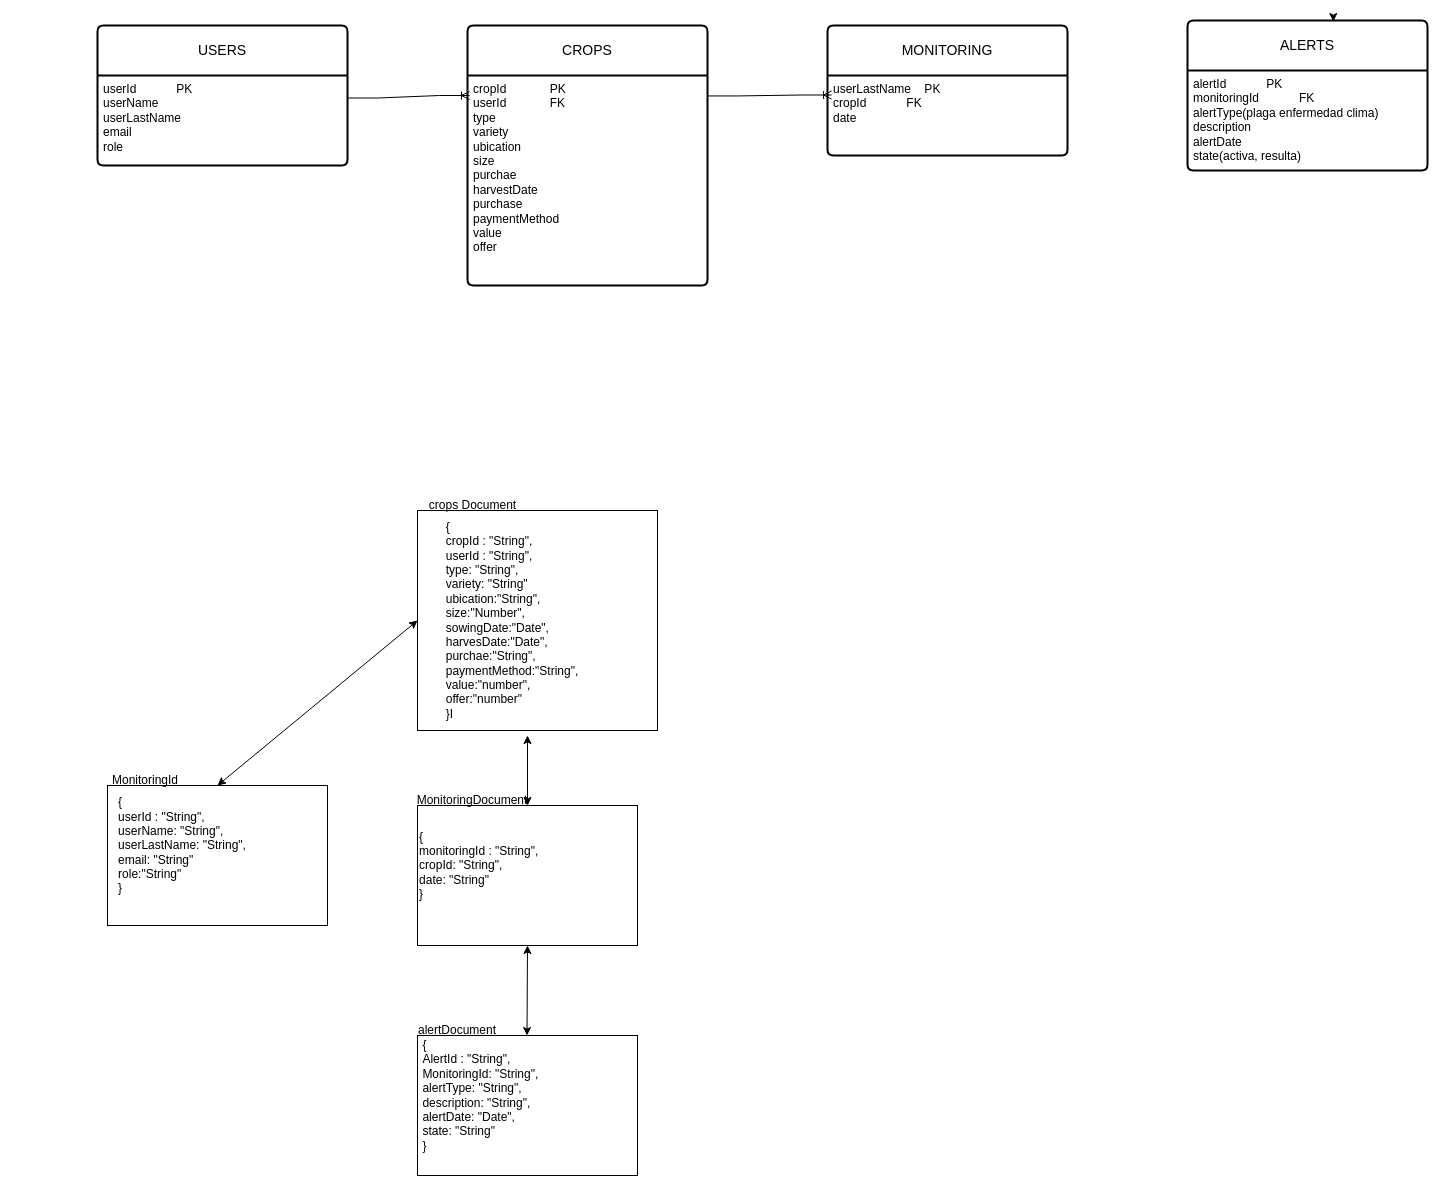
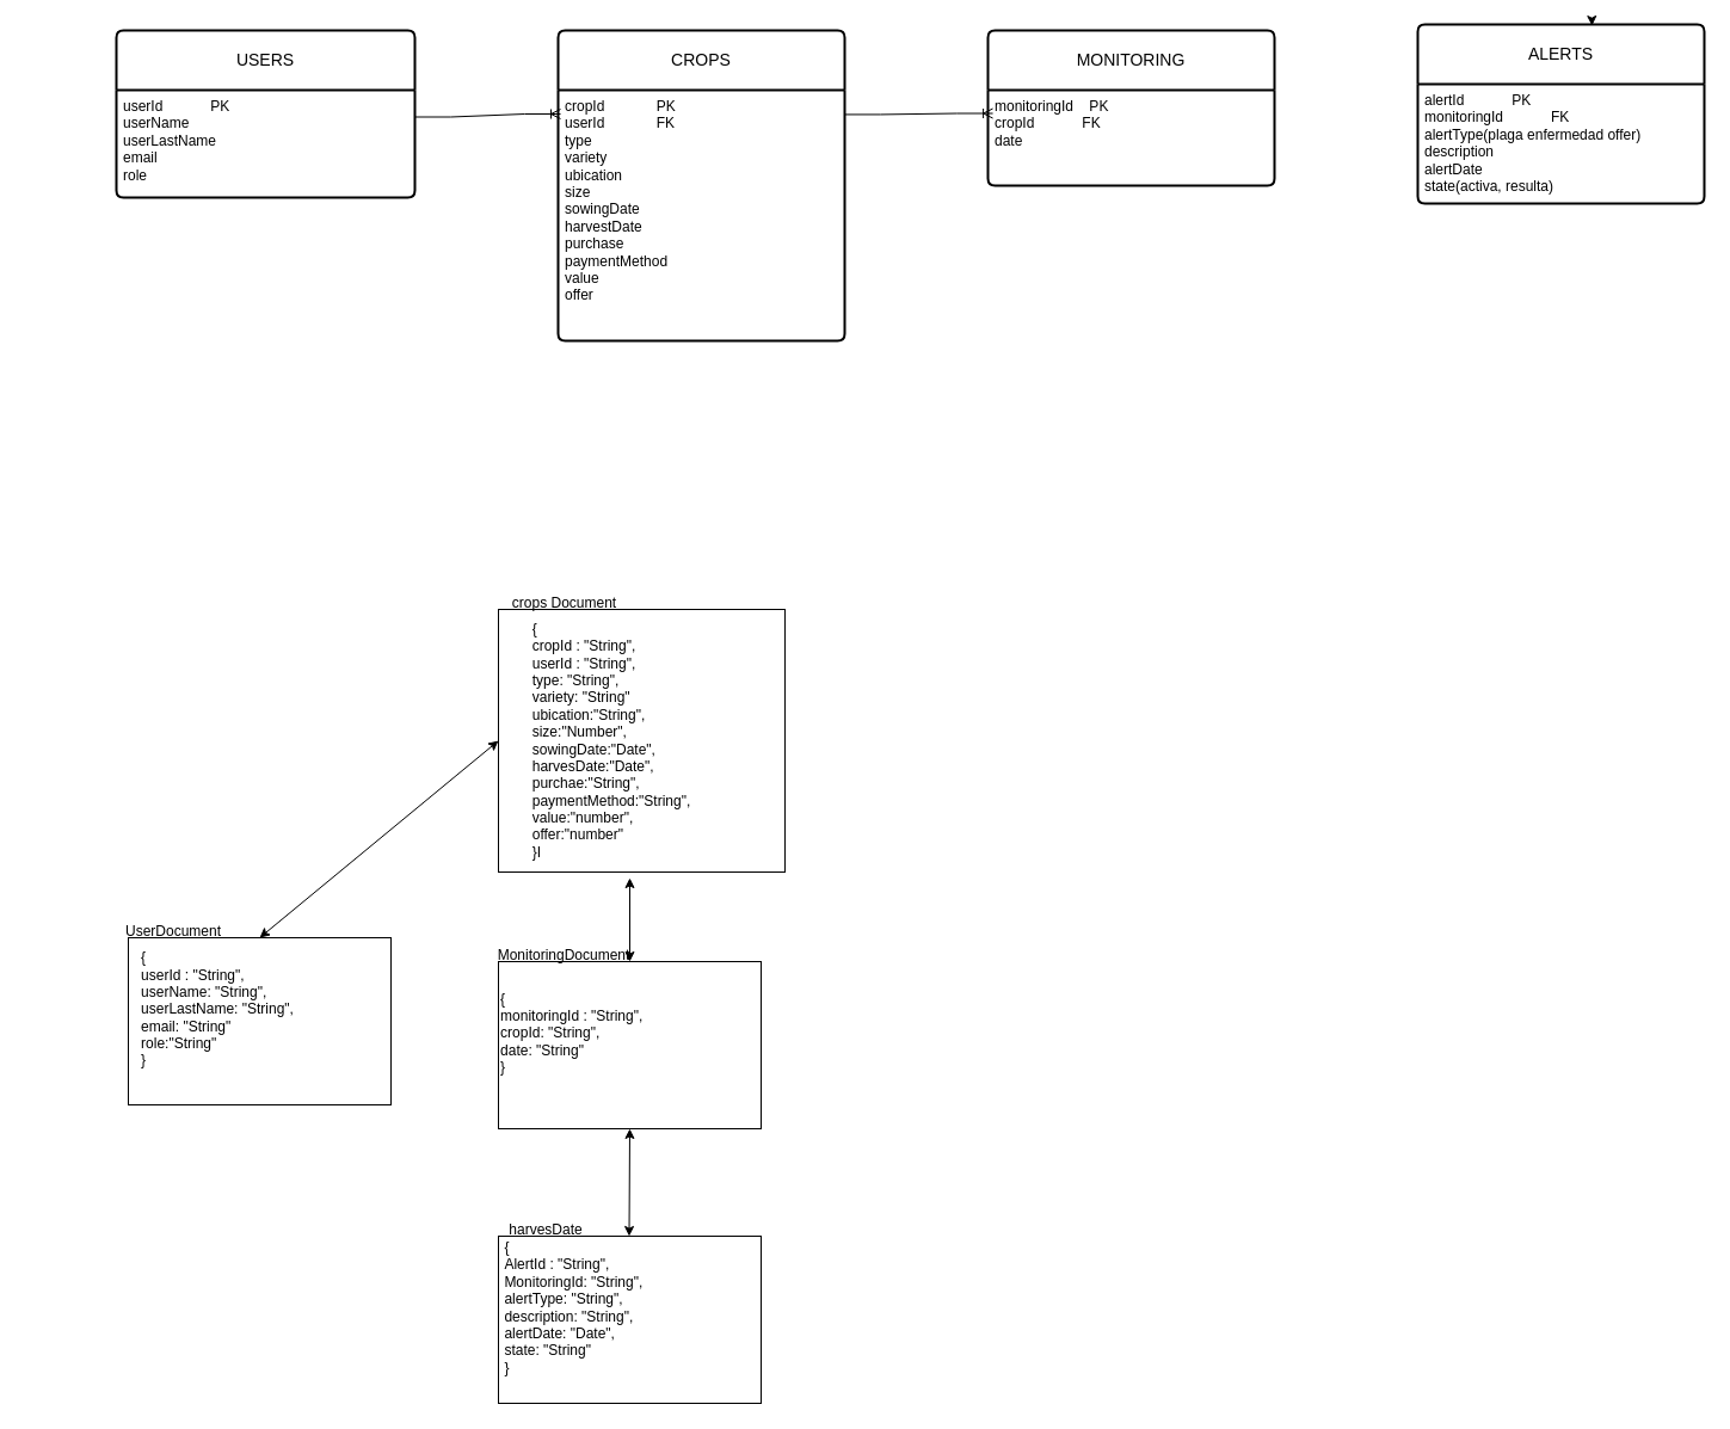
  <mxCell id="0" />
  <mxCell id="1" parent="0" />
  <mxCell id="2" value="USERS" style="swimlane;childLayout=stackLayout;horizontal=1;startSize=50;horizontalStack=0;rounded=1;fontSize=14;fontStyle=0;strokeWidth=2;resizeParent=0;resizeLast=1;shadow=0;dashed=0;align=center;arcSize=4;whiteSpace=wrap;html=1;" parent="1" vertex="1"><mxGeometry x="97" y="25" width="250" height="140" as="geometry" /></mxCell>
  <mxCell id="3" value="userId&amp;nbsp; &amp;nbsp; &amp;nbsp; &amp;nbsp; &amp;nbsp; &amp;nbsp; PK&lt;br&gt;userName&lt;div&gt;userLastName&lt;br&gt;&lt;div&gt;email&lt;/div&gt;&lt;div&gt;role&lt;/div&gt;&lt;div&gt;&lt;br&gt;&lt;/div&gt;&lt;div&gt;&lt;br&gt;&lt;/div&gt;&lt;div&gt;&lt;br&gt;&lt;/div&gt;&lt;div&gt;&lt;br&gt;&lt;/div&gt;&lt;/div&gt;" style="align=left;strokeColor=none;fillColor=none;spacingLeft=4;fontSize=12;verticalAlign=top;resizable=0;rotatable=0;part=1;html=1;" parent="2" vertex="1"><mxGeometry y="50" width="250" height="90" as="geometry" /></mxCell>
  <mxCell id="4" value="CROPS" style="swimlane;childLayout=stackLayout;horizontal=1;startSize=50;horizontalStack=0;rounded=1;fontSize=14;fontStyle=0;strokeWidth=2;resizeParent=0;resizeLast=1;shadow=0;dashed=0;align=center;arcSize=4;whiteSpace=wrap;html=1;" parent="1" vertex="1"><mxGeometry x="467" y="25" width="240" height="260" as="geometry" /></mxCell>
- <mxCell id="5" value="cropId&amp;nbsp; &amp;nbsp; &amp;nbsp; &amp;nbsp; &amp;nbsp; &amp;nbsp; &amp;nbsp;PK&lt;br&gt;&lt;div&gt;userId&amp;nbsp; &amp;nbsp; &amp;nbsp; &amp;nbsp; &amp;nbsp; &amp;nbsp; &amp;nbsp;FK&lt;br&gt;&lt;div&gt;type&lt;/div&gt;&lt;div&gt;variety&lt;/div&gt;&lt;div&gt;ubication&lt;/div&gt;&lt;div&gt;size&lt;/div&gt;&lt;div&gt;purchae&lt;/div&gt;&lt;div&gt;harvestDate&lt;/div&gt;&lt;div&gt;purchase&lt;br&gt;&lt;/div&gt;&lt;div&gt;paymentMethod&lt;br&gt;&lt;/div&gt;&lt;div&gt;&lt;span style=&quot;background-color: initial;&quot;&gt;value&amp;nbsp; &amp;nbsp; &amp;nbsp; &amp;nbsp; &amp;nbsp;&amp;nbsp;&lt;/span&gt;&lt;br&gt;&lt;/div&gt;&lt;div&gt;&lt;div&gt;offer&amp;nbsp; &amp;nbsp;&lt;/div&gt;&lt;/div&gt;&lt;div&gt;&lt;br&gt;&lt;/div&gt;&lt;div&gt;&lt;br&gt;&lt;/div&gt;&lt;/div&gt;" style="align=left;strokeColor=none;fillColor=none;spacingLeft=4;fontSize=12;verticalAlign=top;resizable=0;rotatable=0;part=1;html=1;" parent="4" vertex="1"><mxGeometry y="50" width="240" height="210" as="geometry" /></mxCell>
+ <mxCell id="5" value="cropId&amp;nbsp; &amp;nbsp; &amp;nbsp; &amp;nbsp; &amp;nbsp; &amp;nbsp; &amp;nbsp;PK&lt;br&gt;&lt;div&gt;userId&amp;nbsp; &amp;nbsp; &amp;nbsp; &amp;nbsp; &amp;nbsp; &amp;nbsp; &amp;nbsp;FK&lt;br&gt;&lt;div&gt;type&lt;/div&gt;&lt;div&gt;variety&lt;/div&gt;&lt;div&gt;ubication&lt;/div&gt;&lt;div&gt;size&lt;/div&gt;&lt;div&gt;sowingDate&lt;/div&gt;&lt;div&gt;harvestDate&lt;/div&gt;&lt;div&gt;purchase&lt;br&gt;&lt;/div&gt;&lt;div&gt;paymentMethod&lt;br&gt;&lt;/div&gt;&lt;div&gt;&lt;span style=&quot;background-color: initial;&quot;&gt;value&amp;nbsp; &amp;nbsp; &amp;nbsp; &amp;nbsp; &amp;nbsp;&amp;nbsp;&lt;/span&gt;&lt;br&gt;&lt;/div&gt;&lt;div&gt;&lt;div&gt;offer&amp;nbsp; &amp;nbsp;&lt;/div&gt;&lt;/div&gt;&lt;div&gt;&lt;br&gt;&lt;/div&gt;&lt;div&gt;&lt;br&gt;&lt;/div&gt;&lt;/div&gt;" style="align=left;strokeColor=none;fillColor=none;spacingLeft=4;fontSize=12;verticalAlign=top;resizable=0;rotatable=0;part=1;html=1;" parent="4" vertex="1"><mxGeometry y="50" width="240" height="210" as="geometry" /></mxCell>
  <mxCell id="6" value="ALERTS" style="swimlane;childLayout=stackLayout;horizontal=1;startSize=50;horizontalStack=0;rounded=1;fontSize=14;fontStyle=0;strokeWidth=2;resizeParent=0;resizeLast=1;shadow=0;dashed=0;align=center;arcSize=4;whiteSpace=wrap;html=1;" parent="1" vertex="1"><mxGeometry x="1187" y="20" width="240" height="150" as="geometry" /></mxCell>
- <mxCell id="7" value="alertId&amp;nbsp; &amp;nbsp; &amp;nbsp; &amp;nbsp; &amp;nbsp; &amp;nbsp; PK&lt;br&gt;&lt;div&gt;monitoringId&amp;nbsp; &amp;nbsp; &amp;nbsp; &amp;nbsp; &amp;nbsp; &amp;nbsp; FK&lt;br&gt;&lt;div&gt;alertType(plaga enfermedad clima)&lt;/div&gt;&lt;div&gt;description&lt;/div&gt;&lt;div&gt;alertDate&lt;/div&gt;&lt;div&gt;state(activa, resulta)&lt;/div&gt;&lt;div&gt;&lt;br&gt;&lt;/div&gt;&lt;div&gt;&lt;br&gt;&lt;/div&gt;&lt;div&gt;&lt;br&gt;&lt;/div&gt;&lt;/div&gt;" style="align=left;strokeColor=none;fillColor=none;spacingLeft=4;fontSize=12;verticalAlign=top;resizable=0;rotatable=0;part=1;html=1;" parent="6" vertex="1"><mxGeometry y="50" width="240" height="100" as="geometry" /></mxCell>
+ <mxCell id="7" value="alertId&amp;nbsp; &amp;nbsp; &amp;nbsp; &amp;nbsp; &amp;nbsp; &amp;nbsp; PK&lt;br&gt;&lt;div&gt;monitoringId&amp;nbsp; &amp;nbsp; &amp;nbsp; &amp;nbsp; &amp;nbsp; &amp;nbsp; FK&lt;br&gt;&lt;div&gt;alertType(plaga enfermedad offer)&lt;/div&gt;&lt;div&gt;description&lt;/div&gt;&lt;div&gt;alertDate&lt;/div&gt;&lt;div&gt;state(activa, resulta)&lt;/div&gt;&lt;div&gt;&lt;br&gt;&lt;/div&gt;&lt;div&gt;&lt;br&gt;&lt;/div&gt;&lt;div&gt;&lt;br&gt;&lt;/div&gt;&lt;/div&gt;" style="align=left;strokeColor=none;fillColor=none;spacingLeft=4;fontSize=12;verticalAlign=top;resizable=0;rotatable=0;part=1;html=1;" parent="6" vertex="1"><mxGeometry y="50" width="240" height="100" as="geometry" /></mxCell>
  <mxCell id="8" value="MONITORING" style="swimlane;childLayout=stackLayout;horizontal=1;startSize=50;horizontalStack=0;rounded=1;fontSize=14;fontStyle=0;strokeWidth=2;resizeParent=0;resizeLast=1;shadow=0;dashed=0;align=center;arcSize=4;whiteSpace=wrap;html=1;" parent="1" vertex="1"><mxGeometry x="827" y="25" width="240" height="130" as="geometry" /></mxCell>
- <mxCell id="9" value="userLastName&amp;nbsp; &amp;nbsp; PK&lt;div&gt;cropId&amp;nbsp; &amp;nbsp; &amp;nbsp; &amp;nbsp; &amp;nbsp; &amp;nbsp; FK&lt;/div&gt;&lt;div&gt;date&lt;/div&gt;&lt;div&gt;&lt;br&gt;&lt;/div&gt;&lt;div&gt;&lt;br&gt;&lt;/div&gt;&lt;div&gt;&lt;br&gt;&lt;div&gt;&lt;div&gt;&lt;br&gt;&lt;/div&gt;&lt;div&gt;&lt;br&gt;&lt;/div&gt;&lt;div&gt;&lt;br&gt;&lt;/div&gt;&lt;div&gt;&lt;br&gt;&lt;/div&gt;&lt;/div&gt;&lt;/div&gt;" style="align=left;strokeColor=none;fillColor=none;spacingLeft=4;fontSize=12;verticalAlign=top;resizable=0;rotatable=0;part=1;html=1;" parent="8" vertex="1"><mxGeometry y="50" width="240" height="80" as="geometry" /></mxCell>
+ <mxCell id="9" value="monitoringId&amp;nbsp; &amp;nbsp; PK&lt;div&gt;cropId&amp;nbsp; &amp;nbsp; &amp;nbsp; &amp;nbsp; &amp;nbsp; &amp;nbsp; FK&lt;/div&gt;&lt;div&gt;date&lt;/div&gt;&lt;div&gt;&lt;br&gt;&lt;/div&gt;&lt;div&gt;&lt;br&gt;&lt;/div&gt;&lt;div&gt;&lt;br&gt;&lt;div&gt;&lt;div&gt;&lt;br&gt;&lt;/div&gt;&lt;div&gt;&lt;br&gt;&lt;/div&gt;&lt;div&gt;&lt;br&gt;&lt;/div&gt;&lt;div&gt;&lt;br&gt;&lt;/div&gt;&lt;/div&gt;&lt;/div&gt;" style="align=left;strokeColor=none;fillColor=none;spacingLeft=4;fontSize=12;verticalAlign=top;resizable=0;rotatable=0;part=1;html=1;" parent="8" vertex="1"><mxGeometry y="50" width="240" height="80" as="geometry" /></mxCell>
  <mxCell id="10" value="" style="edgeStyle=entityRelationEdgeStyle;fontSize=12;html=1;endArrow=ERoneToMany;rounded=0;entryX=0.013;entryY=0.338;entryDx=0;entryDy=0;entryPerimeter=0;exitX=0.996;exitY=0.446;exitDx=0;exitDy=0;exitPerimeter=0;" parent="1" edge="1"><mxGeometry width="100" height="100" relative="1" as="geometry"><mxPoint x="707" y="95.44" as="sourcePoint" /><mxPoint x="831.08" y="94.5" as="targetPoint" /></mxGeometry></mxCell>
  <mxCell id="11" value="" style="edgeStyle=entityRelationEdgeStyle;fontSize=12;html=1;endArrow=ERoneToMany;rounded=0;exitX=1;exitY=0.25;exitDx=0;exitDy=0;" parent="1" source="3" edge="1"><mxGeometry width="100" height="100" relative="1" as="geometry"><mxPoint x="407" y="105" as="sourcePoint" /><mxPoint x="469" y="95" as="targetPoint" /></mxGeometry></mxCell>
  <mxCell id="12" style="edgeStyle=orthogonalEdgeStyle;rounded=0;orthogonalLoop=1;jettySize=auto;html=1;exitX=0.5;exitY=0;exitDx=0;exitDy=0;entryX=0.608;entryY=0.007;entryDx=0;entryDy=0;entryPerimeter=0;" parent="1" source="6" target="6" edge="1"><mxGeometry relative="1" as="geometry" /></mxCell>
  <mxCell id="13" value="&lt;div style=&quot;text-align: left;&quot;&gt;&lt;br&gt;&lt;/div&gt;" style="rounded=0;whiteSpace=wrap;html=1;" parent="1" vertex="1"><mxGeometry x="107" y="785" width="220" height="140" as="geometry" /></mxCell>
- <mxCell id="14" value="MonitoringId" style="text;html=1;align=center;verticalAlign=middle;whiteSpace=wrap;rounded=0;" parent="1" vertex="1"><mxGeometry x="20" y="765" width="250" height="30" as="geometry" /></mxCell>
+ <mxCell id="14" value="UserDocument" style="text;html=1;align=center;verticalAlign=middle;whiteSpace=wrap;rounded=0;" parent="1" vertex="1"><mxGeometry x="20" y="765" width="250" height="30" as="geometry" /></mxCell>
  <mxCell id="15" value="&lt;div style=&quot;text-align: justify;&quot;&gt;&lt;span style=&quot;background-color: initial;&quot;&gt;{&lt;/span&gt;&lt;/div&gt;&lt;div style=&quot;text-align: justify;&quot;&gt;&lt;span style=&quot;background-color: initial;&quot;&gt;userId : &quot;String&quot;,&amp;nbsp; &amp;nbsp; &amp;nbsp; &amp;nbsp; &amp;nbsp; &amp;nbsp;&amp;nbsp;&lt;/span&gt;&lt;/div&gt;&lt;div style=&quot;text-align: justify;&quot;&gt;&lt;span style=&quot;background-color: initial;&quot;&gt;userName: &quot;String&quot;,&amp;nbsp;&lt;/span&gt;&lt;/div&gt;&lt;div style=&quot;text-align: justify;&quot;&gt;userLastName: &quot;String&quot;,&lt;/div&gt;&lt;div style=&quot;text-align: justify;&quot;&gt;&lt;span style=&quot;background-color: initial;&quot;&gt;email: &quot;String&quot;&lt;/span&gt;&lt;/div&gt;&lt;div&gt;&lt;div style=&quot;text-align: justify;&quot;&gt;role:&quot;String&quot;&lt;/div&gt;&lt;div style=&quot;text-align: justify;&quot;&gt;}&lt;/div&gt;&lt;/div&gt;" style="text;html=1;align=center;verticalAlign=middle;whiteSpace=wrap;rounded=0;" parent="1" vertex="1"><mxGeometry x="117" y="805" width="130" height="80" as="geometry" /></mxCell>
  <mxCell id="16" value="&lt;div style=&quot;text-align: left;&quot;&gt;&lt;br&gt;&lt;/div&gt;" style="rounded=0;whiteSpace=wrap;html=1;" parent="1" vertex="1"><mxGeometry x="417" y="510" width="240" height="220" as="geometry" /></mxCell>
  <mxCell id="17" value="&lt;div style=&quot;text-align: justify;&quot;&gt;&lt;span style=&quot;background-color: initial;&quot;&gt;{&lt;/span&gt;&lt;/div&gt;&lt;div style=&quot;text-align: justify;&quot;&gt;&lt;span style=&quot;background-color: initial;&quot;&gt;cropId : &quot;String&quot;,&amp;nbsp; &amp;nbsp; &amp;nbsp; &amp;nbsp; &amp;nbsp; &amp;nbsp;&amp;nbsp;&lt;/span&gt;&lt;/div&gt;&lt;div style=&quot;text-align: justify;&quot;&gt;userId : &quot;String&quot;,&lt;br&gt;&lt;/div&gt;&lt;div style=&quot;text-align: justify;&quot;&gt;type: &quot;String&quot;,&lt;/div&gt;&lt;div style=&quot;text-align: justify;&quot;&gt;&lt;span style=&quot;background-color: initial;&quot;&gt;variety: &quot;String&quot;&lt;/span&gt;&lt;/div&gt;&lt;div&gt;&lt;div style=&quot;text-align: justify;&quot;&gt;ubication:&quot;String&quot;,&lt;/div&gt;&lt;div style=&quot;text-align: justify;&quot;&gt;size:&quot;Number&quot;,&lt;/div&gt;&lt;div style=&quot;text-align: justify;&quot;&gt;sowingDate:&quot;Date&quot;,&lt;/div&gt;&lt;div style=&quot;text-align: justify;&quot;&gt;harvesDate:&quot;Date&quot;,&lt;/div&gt;&lt;div style=&quot;text-align: justify;&quot;&gt;purchae:&quot;String&quot;,&lt;/div&gt;&lt;div style=&quot;text-align: justify;&quot;&gt;paymentMethod:&quot;String&quot;,&lt;/div&gt;&lt;div style=&quot;text-align: justify;&quot;&gt;value:&quot;number&quot;,&lt;/div&gt;&lt;div style=&quot;text-align: justify;&quot;&gt;offer:&quot;number&quot;&lt;/div&gt;&lt;div style=&quot;text-align: justify;&quot;&gt;}I&lt;/div&gt;&lt;/div&gt;" style="text;html=1;align=center;verticalAlign=middle;whiteSpace=wrap;rounded=0;" parent="1" vertex="1"><mxGeometry x="447" y="580" width="130" height="80" as="geometry" /></mxCell>
  <mxCell id="18" value="crops Document" style="text;html=1;align=center;verticalAlign=middle;resizable=0;points=[];autosize=1;strokeColor=none;fillColor=none;" parent="1" vertex="1"><mxGeometry x="417" y="490" width="110" height="30" as="geometry" /></mxCell>
  <mxCell id="19" value="" style="endArrow=classic;startArrow=classic;html=1;rounded=0;exitX=0.788;exitY=0.667;exitDx=0;exitDy=0;exitPerimeter=0;entryX=0;entryY=0.5;entryDx=0;entryDy=0;" parent="1" source="14" target="16" edge="1"><mxGeometry width="50" height="50" relative="1" as="geometry"><mxPoint x="317" y="745" as="sourcePoint" /><mxPoint x="367" y="695" as="targetPoint" /></mxGeometry></mxCell>
  <mxCell id="20" value="&lt;div style=&quot;text-align: left;&quot;&gt;&lt;br&gt;&lt;/div&gt;" style="rounded=0;whiteSpace=wrap;html=1;" parent="1" vertex="1"><mxGeometry x="417" y="805" width="220" height="140" as="geometry" /></mxCell>
  <mxCell id="21" value="&lt;div style=&quot;text-align: justify;&quot;&gt;&lt;span style=&quot;background-color: initial;&quot;&gt;{&lt;/span&gt;&lt;/div&gt;&lt;div style=&quot;text-align: justify;&quot;&gt;&lt;span style=&quot;background-color: initial;&quot;&gt;monitoringId : &quot;String&quot;,&amp;nbsp;&amp;nbsp;&lt;/span&gt;&lt;/div&gt;&lt;div style=&quot;text-align: justify;&quot;&gt;&lt;span style=&quot;background-color: initial;&quot;&gt;cropId: &quot;String&quot;,&amp;nbsp;&lt;/span&gt;&lt;/div&gt;&lt;div style=&quot;text-align: justify;&quot;&gt;date: &quot;String&quot;&lt;/div&gt;&lt;div style=&quot;text-align: justify;&quot;&gt;&lt;span style=&quot;background-color: initial;&quot;&gt;}&lt;/span&gt;&lt;br&gt;&lt;/div&gt;" style="text;html=1;align=center;verticalAlign=middle;whiteSpace=wrap;rounded=0;" parent="1" vertex="1"><mxGeometry x="417" y="825" width="130" height="80" as="geometry" /></mxCell>
  <mxCell id="22" value="MonitoringDocument" style="text;html=1;align=center;verticalAlign=middle;whiteSpace=wrap;rounded=0;" parent="1" vertex="1"><mxGeometry x="442" y="785" width="60" height="30" as="geometry" /></mxCell>
  <mxCell id="23" value="" style="endArrow=classic;startArrow=classic;html=1;rounded=0;" parent="1" edge="1"><mxGeometry width="50" height="50" relative="1" as="geometry"><mxPoint x="527" y="805" as="sourcePoint" /><mxPoint x="527" y="735" as="targetPoint" /></mxGeometry></mxCell>
  <mxCell id="24" value="&lt;div style=&quot;text-align: left;&quot;&gt;&lt;br&gt;&lt;/div&gt;" style="rounded=0;whiteSpace=wrap;html=1;" parent="1" vertex="1"><mxGeometry x="417" y="1035" width="220" height="140" as="geometry" /></mxCell>
  <mxCell id="25" value="&lt;div style=&quot;text-align: justify;&quot;&gt;&lt;span style=&quot;background-color: initial;&quot;&gt;{&lt;/span&gt;&lt;/div&gt;&lt;div style=&quot;text-align: justify;&quot;&gt;&lt;span style=&quot;background-color: initial;&quot;&gt;AlertId : &quot;String&quot;,&amp;nbsp;&amp;nbsp;&lt;/span&gt;&lt;/div&gt;&lt;div style=&quot;text-align: justify;&quot;&gt;&lt;span style=&quot;background-color: initial;&quot;&gt;MonitoringId: &quot;String&quot;,&amp;nbsp;&lt;/span&gt;&lt;/div&gt;&lt;div style=&quot;text-align: justify;&quot;&gt;alertType: &quot;String&quot;,&lt;/div&gt;&lt;div style=&quot;text-align: justify;&quot;&gt;description: &quot;String&quot;,&lt;br&gt;&lt;/div&gt;&lt;div style=&quot;text-align: justify;&quot;&gt;alertDate: &quot;Date&quot;,&lt;br&gt;&lt;/div&gt;&lt;div style=&quot;text-align: justify;&quot;&gt;state: &quot;String&quot;&lt;br&gt;&lt;/div&gt;&lt;div style=&quot;text-align: justify;&quot;&gt;&lt;span style=&quot;background-color: initial;&quot;&gt;}&lt;/span&gt;&lt;br&gt;&lt;/div&gt;" style="text;html=1;align=center;verticalAlign=middle;whiteSpace=wrap;rounded=0;" parent="1" vertex="1"><mxGeometry x="417" y="1055" width="130" height="80" as="geometry" /></mxCell>
- <mxCell id="26" value="alertDocument" style="text;html=1;align=center;verticalAlign=middle;whiteSpace=wrap;rounded=0;" parent="1" vertex="1"><mxGeometry x="427" y="1015" width="60" height="30" as="geometry" /></mxCell>
+ <mxCell id="26" value="harvesDate" style="text;html=1;align=center;verticalAlign=middle;whiteSpace=wrap;rounded=0;" parent="1" vertex="1"><mxGeometry x="427" y="1015" width="60" height="30" as="geometry" /></mxCell>
  <mxCell id="27" value="" style="endArrow=classic;startArrow=classic;html=1;rounded=0;entryX=0.5;entryY=1;entryDx=0;entryDy=0;" parent="1" target="20" edge="1"><mxGeometry width="50" height="50" relative="1" as="geometry"><mxPoint x="526.5" y="1035" as="sourcePoint" /><mxPoint x="526.5" y="965" as="targetPoint" /></mxGeometry></mxCell>
